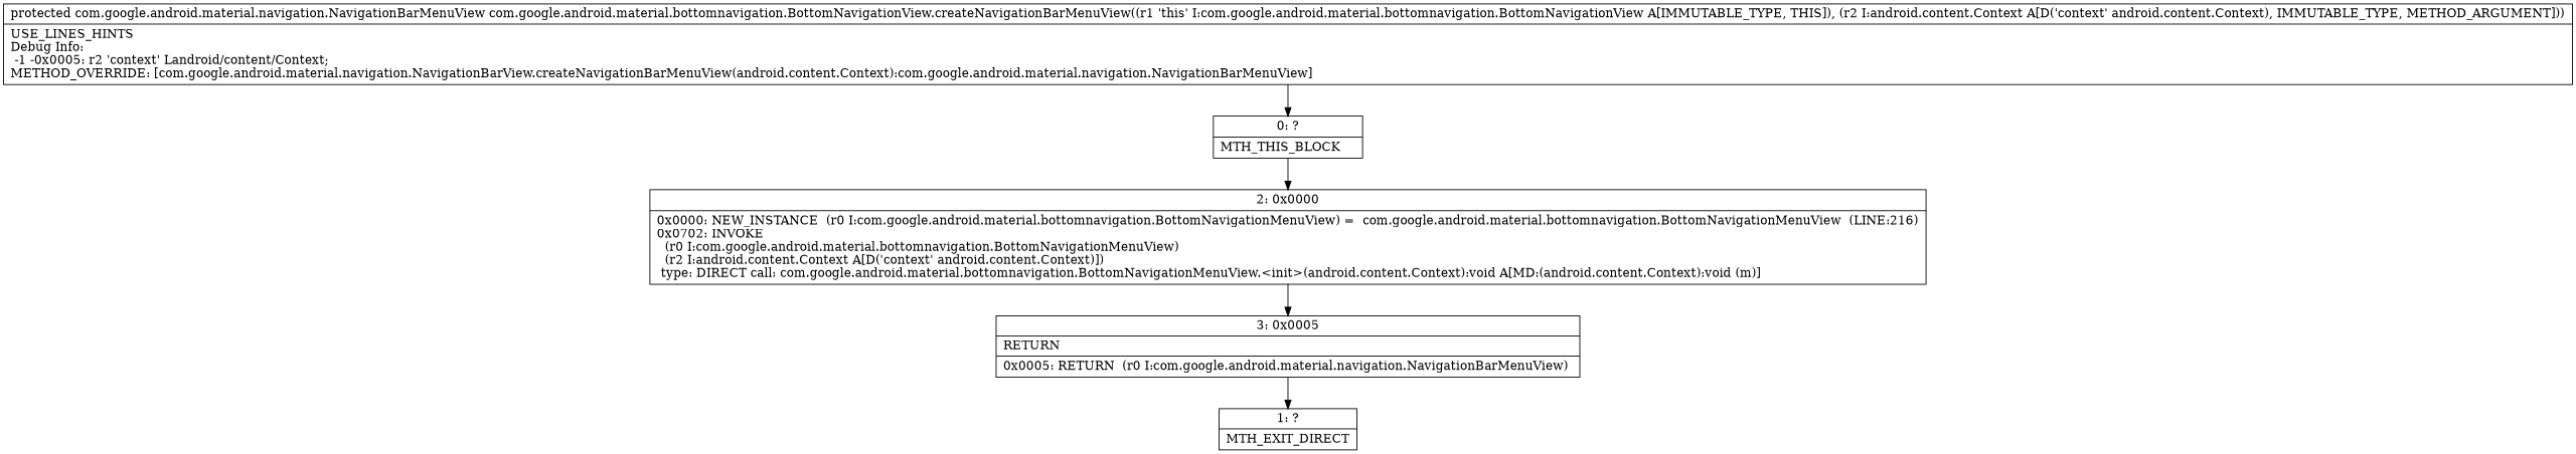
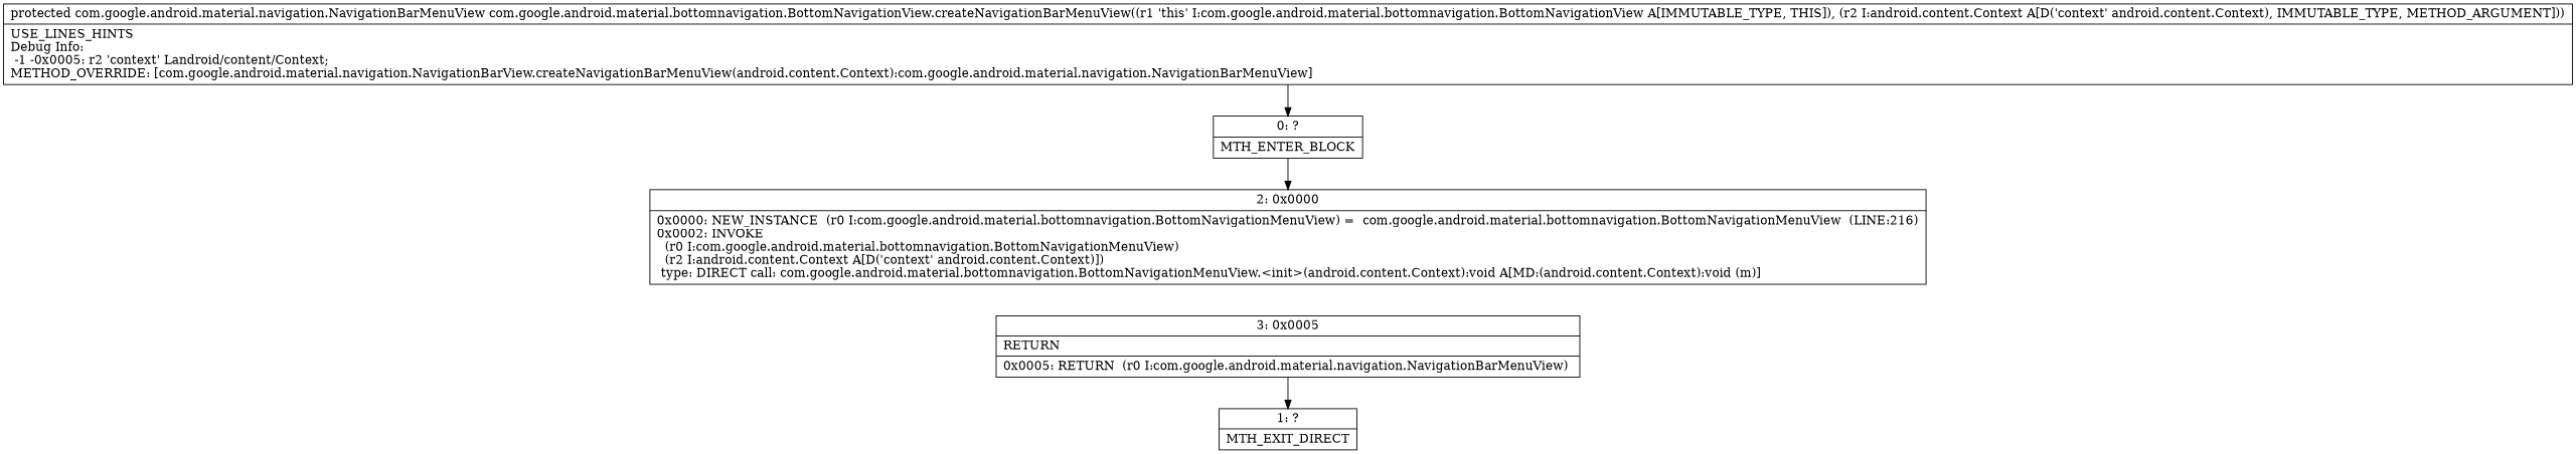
  digraph {
    fontname="DejaVu Serif"
    node [fontname="DejaVu Serif" shape=record]
    edge [fontname="DejaVu Serif"]
-   n1 [label="{0\:\ ?|MTH_THIS_BLOCK\l}"]
-   n2 [label="{2\:\ 0x0000|0x0000: NEW_INSTANCE  (r0 I:com.google.android.material.bottomnavigation.BottomNavigationMenuView) =  com.google.android.material.bottomnavigation.BottomNavigationMenuView  (LINE:216)\l0x0702: INVOKE  \l  (r0 I:com.google.android.material.bottomnavigation.BottomNavigationMenuView)\l  (r2 I:android.content.Context A[D('context' android.content.Context)])\l type: DIRECT call: com.google.android.material.bottomnavigation.BottomNavigationMenuView.\<init\>(android.content.Context):void A[MD:(android.content.Context):void (m)]\l}"]
+   n1 [label="{0\:\ ?|MTH_ENTER_BLOCK\l}"]
+   n2 [label="{2\:\ 0x0000|0x0000: NEW_INSTANCE  (r0 I:com.google.android.material.bottomnavigation.BottomNavigationMenuView) =  com.google.android.material.bottomnavigation.BottomNavigationMenuView  (LINE:216)\l0x0002: INVOKE  \l  (r0 I:com.google.android.material.bottomnavigation.BottomNavigationMenuView)\l  (r2 I:android.content.Context A[D('context' android.content.Context)])\l type: DIRECT call: com.google.android.material.bottomnavigation.BottomNavigationMenuView.\<init\>(android.content.Context):void A[MD:(android.content.Context):void (m)]\l}"]
    n3 [label="{3\:\ 0x0005|RETURN\l|0x0005: RETURN  (r0 I:com.google.android.material.navigation.NavigationBarMenuView) \l}"]
    n4 [label="{1\:\ ?|MTH_EXIT_DIRECT\l}"]
    n5 [label="{protected com.google.android.material.navigation.NavigationBarMenuView com.google.android.material.bottomnavigation.BottomNavigationView.createNavigationBarMenuView((r1 'this' I:com.google.android.material.bottomnavigation.BottomNavigationView A[IMMUTABLE_TYPE, THIS]), (r2 I:android.content.Context A[D('context' android.content.Context), IMMUTABLE_TYPE, METHOD_ARGUMENT]))  | USE_LINES_HINTS\lDebug Info:\l  \-1 \-0x0005: r2 'context' Landroid\/content\/Context;\lMETHOD_OVERRIDE: [com.google.android.material.navigation.NavigationBarView.createNavigationBarMenuView(android.content.Context):com.google.android.material.navigation.NavigationBarMenuView]\l}"]
    n1 -> n2
-   n2 -> n3
    n3 -> n4
    n5 -> n1
  }
